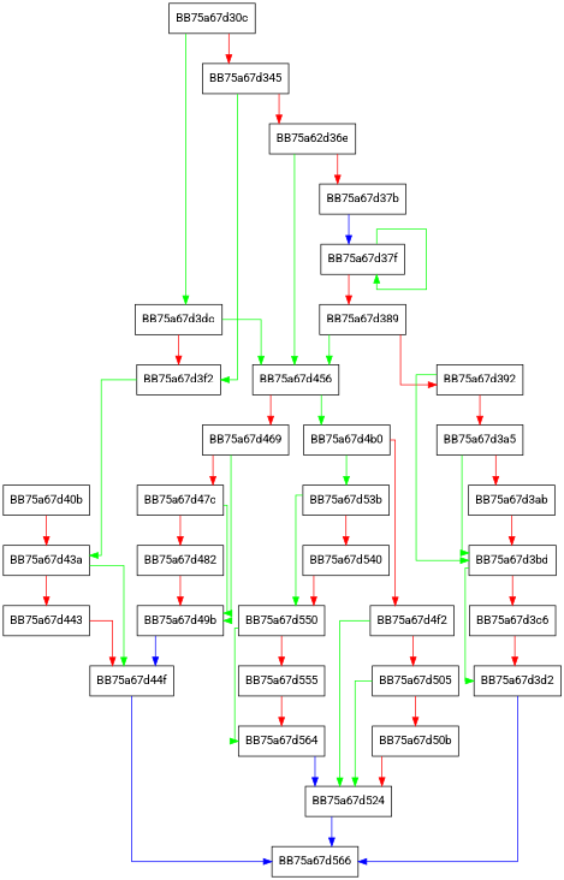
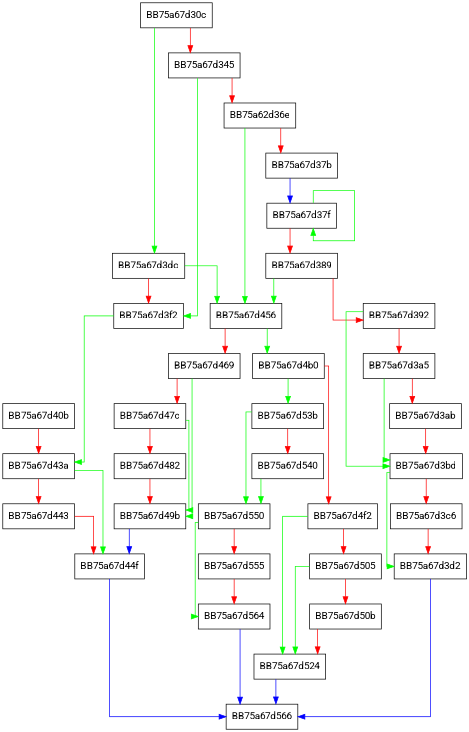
  digraph {
    fontname=Roboto
    splines=ortho
    node [fontname=Roboto shape=box]
    edge [color=red fontname=Roboto]
    BB75a67d30c
    BB75a67d3dc
    BB75a67d345
    BB75a67d3f2
    BB75a67d456
    n6 [label=BB75a62d36e]
    BB75a67d43a
    BB75a67d4b0
    BB75a67d469
    BB75a67d37b
    BB75a67d44f
    BB75a67d443
    BB75a67d37f
    BB75a67d53b
    BB75a67d4f2
    BB75a67d49b
    BB75a67d47c
    BB75a67d389
    BB75a67d392
    BB75a67d3bd
    BB75a67d3a5
    BB75a67d3d2
    BB75a67d3c6
    BB75a67d3ab
    BB75a67d566
    BB75a67d40b
    BB75a67d550
    BB75a67d540
    BB75a67d524
    BB75a67d505
    BB75a67d482
    BB75a67d564
    BB75a67d555
    BB75a67d50b
    BB75a67d30c -> BB75a67d3dc [color=green]
    BB75a67d30c -> BB75a67d345
    BB75a67d3dc -> BB75a67d3f2
    BB75a67d3dc -> BB75a67d456 [color=green]
    BB75a67d345 -> BB75a67d3f2 [color=green]
    BB75a67d345 -> n6
    BB75a67d3f2 -> BB75a67d43a [color=green]
    BB75a67d456 -> BB75a67d4b0 [color=green]
    BB75a67d456 -> BB75a67d469
    n6 -> BB75a67d456 [color=green]
    n6 -> BB75a67d37b
    BB75a67d43a -> BB75a67d44f [color=green]
    BB75a67d43a -> BB75a67d443
    BB75a67d4b0 -> BB75a67d53b [color=green]
    BB75a67d4b0 -> BB75a67d4f2
    BB75a67d469 -> BB75a67d49b [color=green]
    BB75a67d469 -> BB75a67d47c
    BB75a67d37b -> BB75a67d37f [color=blue]
    BB75a67d44f -> BB75a67d566 [color=blue]
    BB75a67d443 -> BB75a67d44f
    BB75a67d37f -> BB75a67d37f [color=green]
    BB75a67d37f -> BB75a67d389
    BB75a67d53b -> BB75a67d550 [color=green]
    BB75a67d53b -> BB75a67d540
    BB75a67d4f2 -> BB75a67d524 [color=green]
    BB75a67d4f2 -> BB75a67d505
    BB75a67d49b -> BB75a67d44f [color=blue]
    BB75a67d47c -> BB75a67d49b [color=green]
    BB75a67d47c -> BB75a67d482
    BB75a67d389 -> BB75a67d456 [color=green]
    BB75a67d389 -> BB75a67d392
    BB75a67d392 -> BB75a67d3bd [color=green]
    BB75a67d392 -> BB75a67d3a5
    BB75a67d3bd -> BB75a67d3d2 [color=green]
    BB75a67d3bd -> BB75a67d3c6
    BB75a67d3a5 -> BB75a67d3bd [color=green]
    BB75a67d3a5 -> BB75a67d3ab
    BB75a67d3d2 -> BB75a67d566 [color=blue]
    BB75a67d3c6 -> BB75a67d3d2
    BB75a67d3ab -> BB75a67d3bd
    BB75a67d40b -> BB75a67d43a
    BB75a67d550 -> BB75a67d564 [color=green]
    BB75a67d550 -> BB75a67d555
-   BB75a67d540 -> BB75a67d550
+   BB75a67d540 -> BB75a67d550 [color=green]
    BB75a67d524 -> BB75a67d566 [color=blue]
    BB75a67d505 -> BB75a67d524 [color=green]
    BB75a67d505 -> BB75a67d50b
    BB75a67d482 -> BB75a67d49b
-   BB75a67d564 -> BB75a67d524 [color=blue]
+   BB75a67d564 -> BB75a67d566 [color=blue]
    BB75a67d555 -> BB75a67d564
    BB75a67d50b -> BB75a67d524
  }
